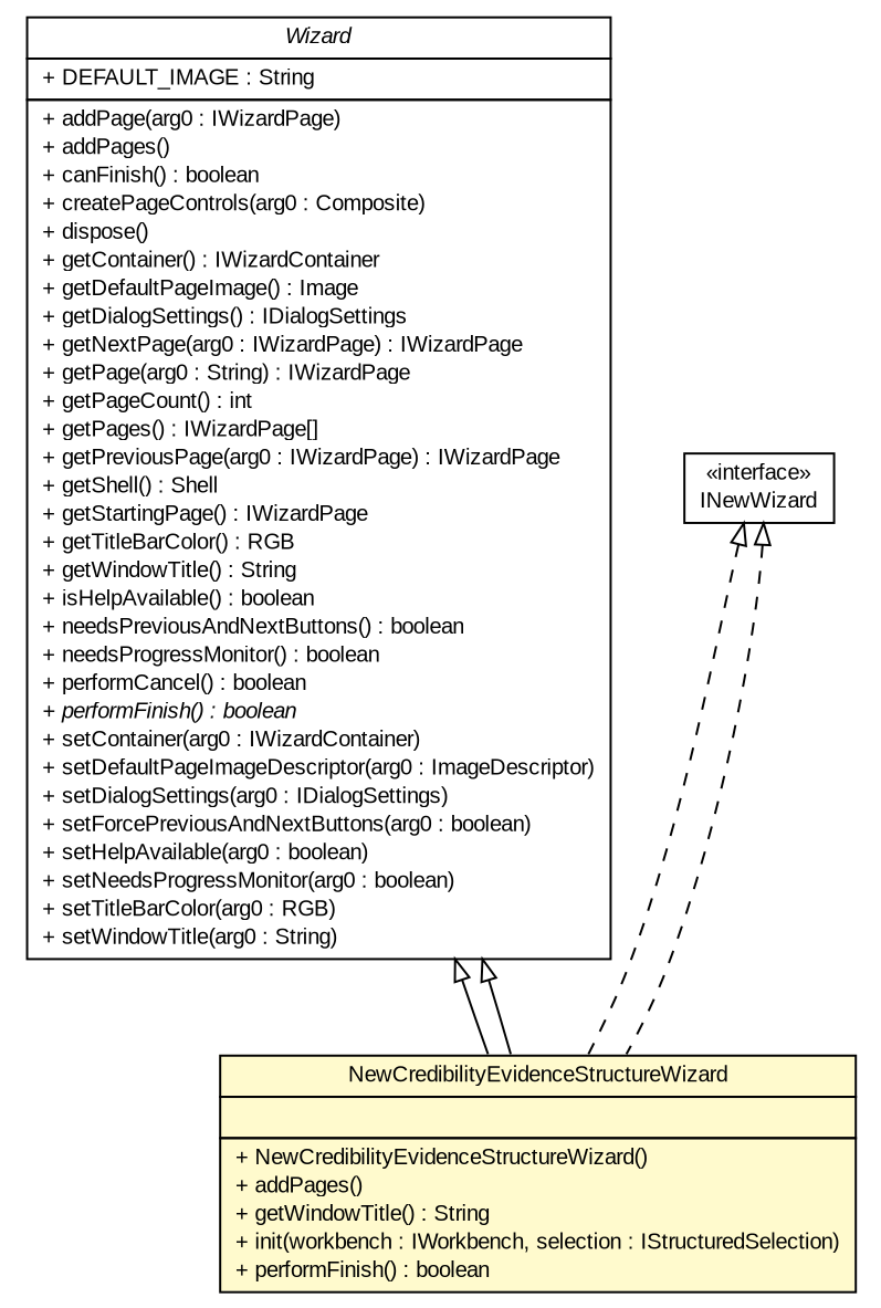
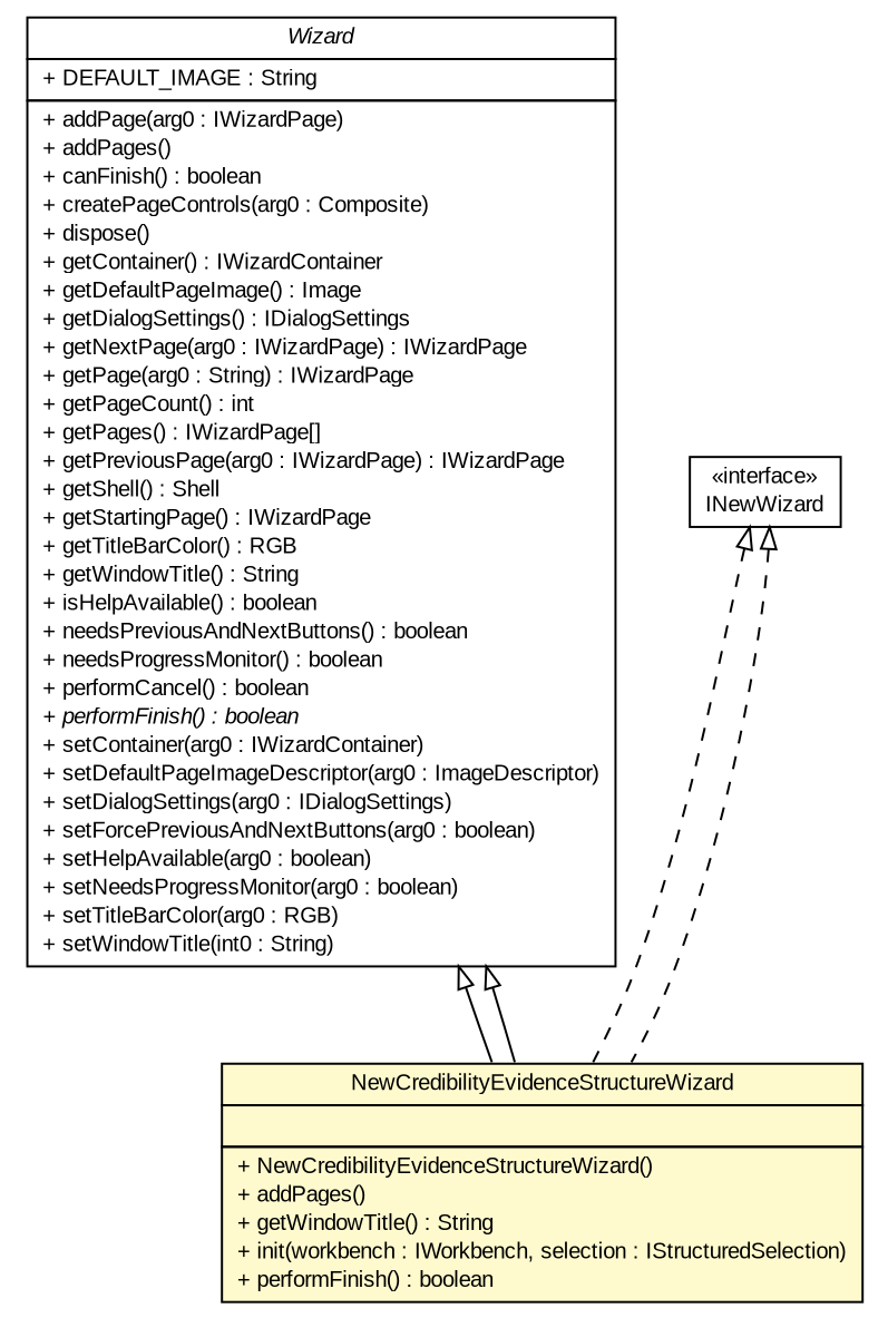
  digraph {
    nodesep=0.25
    ranksep=0.5
    node [fontcolor=black fontname=arial fontsize=10.0 shape=plaintext]
    edge [arrowtail=empty dir=back fontname=arial fontsize=10 headport=p labelfontname=arial labelfontsize=10 tailport=p]
    n1 [label=<<table title="gov.sandia.cf.parts.wizards.NewCredibilityEvidenceStructureWizard" border="0" cellborder="1" cellspacing="0" cellpadding="2" port="p" bgcolor="lemonChiffon" href="./NewCredibilityEvidenceStructureWizard.html"> 		<tr><td><table border="0" cellspacing="0" cellpadding="1"> <tr><td align="center" balign="center"> NewCredibilityEvidenceStructureWizard </td></tr> 		</table></td></tr> 		<tr><td><table border="0" cellspacing="0" cellpadding="1"> <tr><td align="left" balign="left">  </td></tr> 		</table></td></tr> 		<tr><td><table border="0" cellspacing="0" cellpadding="1"> <tr><td align="left" balign="left"> + NewCredibilityEvidenceStructureWizard() </td></tr> <tr><td align="left" balign="left"> + addPages() </td></tr> <tr><td align="left" balign="left"> + getWindowTitle() : String </td></tr> <tr><td align="left" balign="left"> + init(workbench : IWorkbench, selection : IStructuredSelection) </td></tr> <tr><td align="left" balign="left"> + performFinish() : boolean </td></tr> 		</table></td></tr> 		</table>>]
-   n2 [label=<<table title="org.eclipse.jface.wizard.Wizard" border="0" cellborder="1" cellspacing="0" cellpadding="2" port="p" href="http://java.sun.com/j2se/1.4.2/docs/api/org/eclipse/jface/wizard/Wizard.html"> 		<tr><td><table border="0" cellspacing="0" cellpadding="1"> <tr><td align="center" balign="center"><font face="arial italic"> Wizard </font></td></tr> 		</table></td></tr> 		<tr><td><table border="0" cellspacing="0" cellpadding="1"> <tr><td align="left" balign="left"> + DEFAULT_IMAGE : String </td></tr> 		</table></td></tr> 		<tr><td><table border="0" cellspacing="0" cellpadding="1"> <tr><td align="left" balign="left"> + addPage(arg0 : IWizardPage) </td></tr> <tr><td align="left" balign="left"> + addPages() </td></tr> <tr><td align="left" balign="left"> + canFinish() : boolean </td></tr> <tr><td align="left" balign="left"> + createPageControls(arg0 : Composite) </td></tr> <tr><td align="left" balign="left"> + dispose() </td></tr> <tr><td align="left" balign="left"> + getContainer() : IWizardContainer </td></tr> <tr><td align="left" balign="left"> + getDefaultPageImage() : Image </td></tr> <tr><td align="left" balign="left"> + getDialogSettings() : IDialogSettings </td></tr> <tr><td align="left" balign="left"> + getNextPage(arg0 : IWizardPage) : IWizardPage </td></tr> <tr><td align="left" balign="left"> + getPage(arg0 : String) : IWizardPage </td></tr> <tr><td align="left" balign="left"> + getPageCount() : int </td></tr> <tr><td align="left" balign="left"> + getPages() : IWizardPage[] </td></tr> <tr><td align="left" balign="left"> + getPreviousPage(arg0 : IWizardPage) : IWizardPage </td></tr> <tr><td align="left" balign="left"> + getShell() : Shell </td></tr> <tr><td align="left" balign="left"> + getStartingPage() : IWizardPage </td></tr> <tr><td align="left" balign="left"> + getTitleBarColor() : RGB </td></tr> <tr><td align="left" balign="left"> + getWindowTitle() : String </td></tr> <tr><td align="left" balign="left"> + isHelpAvailable() : boolean </td></tr> <tr><td align="left" balign="left"> + needsPreviousAndNextButtons() : boolean </td></tr> <tr><td align="left" balign="left"> + needsProgressMonitor() : boolean </td></tr> <tr><td align="left" balign="left"> + performCancel() : boolean </td></tr> <tr><td align="left" balign="left"><font face="arial italic" point-size="10.0"> + performFinish() : boolean </font></td></tr> <tr><td align="left" balign="left"> + setContainer(arg0 : IWizardContainer) </td></tr> <tr><td align="left" balign="left"> + setDefaultPageImageDescriptor(arg0 : ImageDescriptor) </td></tr> <tr><td align="left" balign="left"> + setDialogSettings(arg0 : IDialogSettings) </td></tr> <tr><td align="left" balign="left"> + setForcePreviousAndNextButtons(arg0 : boolean) </td></tr> <tr><td align="left" balign="left"> + setHelpAvailable(arg0 : boolean) </td></tr> <tr><td align="left" balign="left"> + setNeedsProgressMonitor(arg0 : boolean) </td></tr> <tr><td align="left" balign="left"> + setTitleBarColor(arg0 : RGB) </td></tr> <tr><td align="left" balign="left"> + setWindowTitle(arg0 : String) </td></tr> 		</table></td></tr> 		</table>>]
+   n2 [label=<<table title="org.eclipse.jface.wizard.Wizard" border="0" cellborder="1" cellspacing="0" cellpadding="2" port="p" href="http://java.sun.com/j2se/1.4.2/docs/api/org/eclipse/jface/wizard/Wizard.html"> 		<tr><td><table border="0" cellspacing="0" cellpadding="1"> <tr><td align="center" balign="center"><font face="arial italic"> Wizard </font></td></tr> 		</table></td></tr> 		<tr><td><table border="0" cellspacing="0" cellpadding="1"> <tr><td align="left" balign="left"> + DEFAULT_IMAGE : String </td></tr> 		</table></td></tr> 		<tr><td><table border="0" cellspacing="0" cellpadding="1"> <tr><td align="left" balign="left"> + addPage(arg0 : IWizardPage) </td></tr> <tr><td align="left" balign="left"> + addPages() </td></tr> <tr><td align="left" balign="left"> + canFinish() : boolean </td></tr> <tr><td align="left" balign="left"> + createPageControls(arg0 : Composite) </td></tr> <tr><td align="left" balign="left"> + dispose() </td></tr> <tr><td align="left" balign="left"> + getContainer() : IWizardContainer </td></tr> <tr><td align="left" balign="left"> + getDefaultPageImage() : Image </td></tr> <tr><td align="left" balign="left"> + getDialogSettings() : IDialogSettings </td></tr> <tr><td align="left" balign="left"> + getNextPage(arg0 : IWizardPage) : IWizardPage </td></tr> <tr><td align="left" balign="left"> + getPage(arg0 : String) : IWizardPage </td></tr> <tr><td align="left" balign="left"> + getPageCount() : int </td></tr> <tr><td align="left" balign="left"> + getPages() : IWizardPage[] </td></tr> <tr><td align="left" balign="left"> + getPreviousPage(arg0 : IWizardPage) : IWizardPage </td></tr> <tr><td align="left" balign="left"> + getShell() : Shell </td></tr> <tr><td align="left" balign="left"> + getStartingPage() : IWizardPage </td></tr> <tr><td align="left" balign="left"> + getTitleBarColor() : RGB </td></tr> <tr><td align="left" balign="left"> + getWindowTitle() : String </td></tr> <tr><td align="left" balign="left"> + isHelpAvailable() : boolean </td></tr> <tr><td align="left" balign="left"> + needsPreviousAndNextButtons() : boolean </td></tr> <tr><td align="left" balign="left"> + needsProgressMonitor() : boolean </td></tr> <tr><td align="left" balign="left"> + performCancel() : boolean </td></tr> <tr><td align="left" balign="left"><font face="arial italic" point-size="10.0"> + performFinish() : boolean </font></td></tr> <tr><td align="left" balign="left"> + setContainer(arg0 : IWizardContainer) </td></tr> <tr><td align="left" balign="left"> + setDefaultPageImageDescriptor(arg0 : ImageDescriptor) </td></tr> <tr><td align="left" balign="left"> + setDialogSettings(arg0 : IDialogSettings) </td></tr> <tr><td align="left" balign="left"> + setForcePreviousAndNextButtons(arg0 : boolean) </td></tr> <tr><td align="left" balign="left"> + setHelpAvailable(arg0 : boolean) </td></tr> <tr><td align="left" balign="left"> + setNeedsProgressMonitor(arg0 : boolean) </td></tr> <tr><td align="left" balign="left"> + setTitleBarColor(arg0 : RGB) </td></tr> <tr><td align="left" balign="left"> + setWindowTitle(int0 : String) </td></tr> 		</table></td></tr> 		</table>>]
    n3 [label=<<table title="org.eclipse.ui.INewWizard" border="0" cellborder="1" cellspacing="0" cellpadding="2" port="p" href="http://java.sun.com/j2se/1.4.2/docs/api/org/eclipse/ui/INewWizard.html"> 		<tr><td><table border="0" cellspacing="0" cellpadding="1"> <tr><td align="center" balign="center"> &#171;interface&#187; </td></tr> <tr><td align="center" balign="center"> INewWizard </td></tr> 		</table></td></tr> 		</table>>]
    n2 -> n1
    n2 -> n1
    n3 -> n1 [style=dashed]
    n3 -> n1 [style=dashed]
  }
